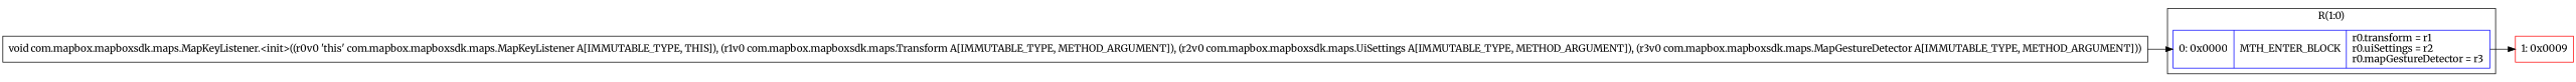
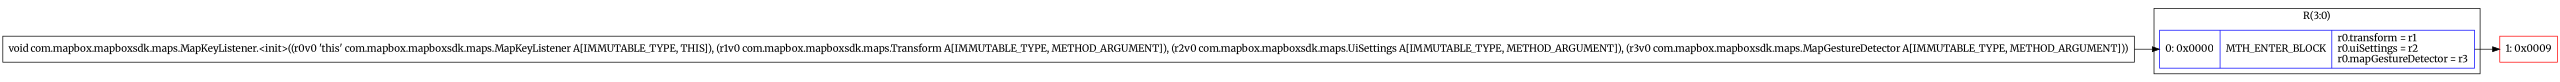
  digraph {
    rankdir=LR
    fontname=Merriweather
    node [shape=record fontname=Merriweather]
    edge [fontname=Merriweather]
    n1 [color=blue label="{0\:\ 0x0000|MTH_ENTER_BLOCK\l|r0.transform = r1\lr0.uiSettings = r2\lr0.mapGestureDetector = r3\l}"]
    n2 [color=red label="{1\:\ 0x0009}"]
    n3 [label="{void com.mapbox.mapboxsdk.maps.MapKeyListener.\<init\>((r0v0 'this' com.mapbox.mapboxsdk.maps.MapKeyListener A[IMMUTABLE_TYPE, THIS]), (r1v0 com.mapbox.mapboxsdk.maps.Transform A[IMMUTABLE_TYPE, METHOD_ARGUMENT]), (r2v0 com.mapbox.mapboxsdk.maps.UiSettings A[IMMUTABLE_TYPE, METHOD_ARGUMENT]), (r3v0 com.mapbox.mapboxsdk.maps.MapGestureDetector A[IMMUTABLE_TYPE, METHOD_ARGUMENT])) }"]
    subgraph cluster_1 {
-     label="R(1:0)"
+     label="R(3:0)"
      n1
    }
    n1 -> n2
    n3 -> n1
  }
